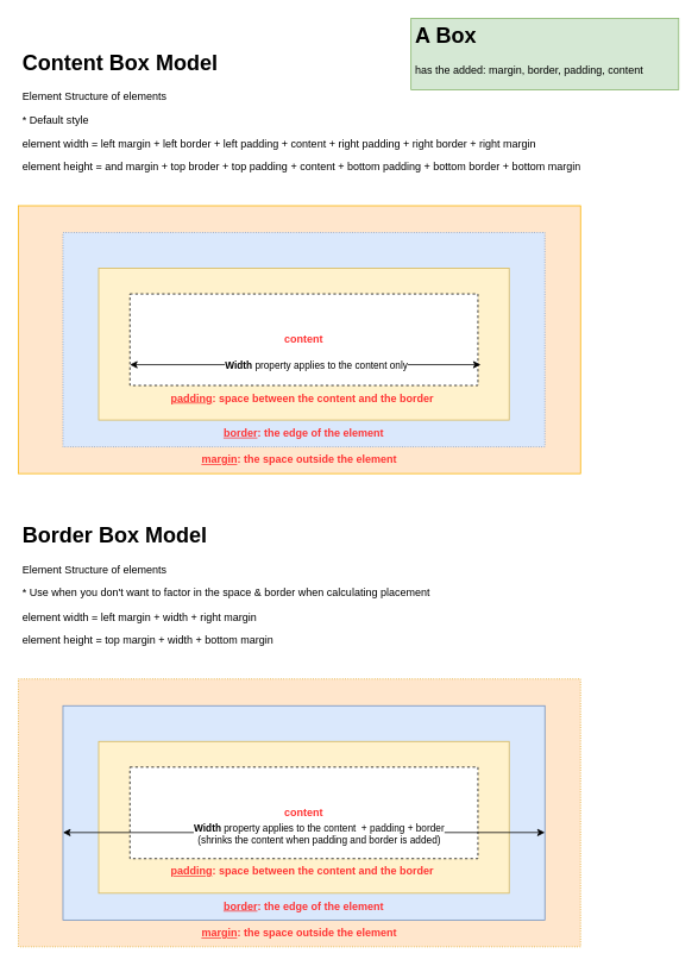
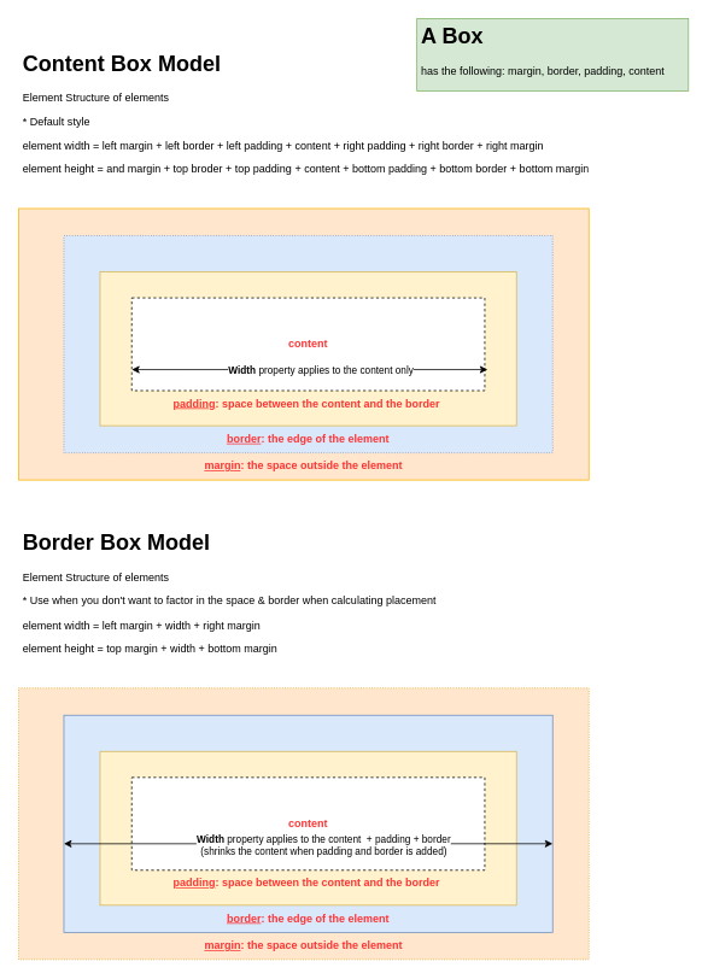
  <mxCell id="0" />
  <mxCell id="1" parent="0" />
  <mxCell id="2" value="" style="rounded=0;whiteSpace=wrap;html=1;fillColor=#ffe6cc;strokeColor=#FAB400;movable=0;resizable=0;rotatable=0;deletable=0;editable=0;connectable=0;" parent="1" vertex="1"><mxGeometry x="20" y="230" width="630" height="300" as="geometry" /></mxCell>
  <mxCell id="3" value="&lt;h1&gt;Content Box Model&lt;/h1&gt;&lt;p&gt;Element Structure of elements&lt;/p&gt;&lt;p&gt;* Default style&lt;/p&gt;&lt;p&gt;element width = left margin + left border + left padding + content + right padding + right border + right margin&lt;/p&gt;&lt;p&gt;element height = and margin + top broder + top padding + content + bottom padding + bottom border + bottom margin&lt;/p&gt;" style="text;html=1;strokeColor=none;fillColor=none;spacing=5;spacingTop=-20;whiteSpace=wrap;overflow=hidden;rounded=0;movable=0;resizable=0;rotatable=0;deletable=0;editable=0;connectable=0;" parent="1" vertex="1"><mxGeometry x="20" y="50" width="670" height="160" as="geometry" /></mxCell>
  <mxCell id="4" value="" style="rounded=0;whiteSpace=wrap;html=1;dashed=1;dashPattern=1 2;fillColor=#dae8fc;strokeColor=#6c8ebf;movable=0;resizable=0;rotatable=0;deletable=0;editable=0;connectable=0;" parent="1" vertex="1"><mxGeometry x="70" y="260" width="540" height="240" as="geometry" /></mxCell>
  <mxCell id="5" value="" style="rounded=0;whiteSpace=wrap;html=1;fillColor=#fff2cc;strokeColor=#d6b656;movable=0;resizable=0;rotatable=0;deletable=0;editable=0;connectable=0;" parent="1" vertex="1"><mxGeometry x="110" y="300" width="460" height="170" as="geometry" /></mxCell>
  <mxCell id="6" value="content" style="rounded=0;whiteSpace=wrap;html=1;dashed=1;fontStyle=1;fontColor=#FF3333;movable=0;resizable=0;rotatable=0;deletable=0;editable=0;connectable=0;" parent="1" vertex="1"><mxGeometry x="145" y="328.75" width="390" height="102.5" as="geometry" /></mxCell>
  <mxCell id="7" value="&lt;u&gt;padding&lt;/u&gt;: space between the content and the border&amp;nbsp;" style="text;html=1;strokeColor=none;fillColor=none;align=center;verticalAlign=middle;whiteSpace=wrap;rounded=0;dashed=1;dashPattern=1 2;fontStyle=1;fontColor=#FF3333;movable=0;resizable=0;rotatable=0;deletable=0;editable=0;connectable=0;" parent="1" vertex="1"><mxGeometry x="125" y="431.25" width="430" height="30" as="geometry" /></mxCell>
  <mxCell id="8" value="&lt;u&gt;border&lt;/u&gt;: the edge of the element" style="text;html=1;strokeColor=none;fillColor=none;align=center;verticalAlign=middle;whiteSpace=wrap;rounded=0;dashed=1;dashPattern=1 2;fontStyle=1;fontColor=#FF3333;movable=0;resizable=0;rotatable=0;deletable=0;editable=0;connectable=0;" parent="1" vertex="1"><mxGeometry x="180" y="470" width="320" height="30" as="geometry" /></mxCell>
  <mxCell id="9" value="&lt;u&gt;margin&lt;/u&gt;: the space outside the element" style="text;html=1;strokeColor=none;fillColor=none;align=center;verticalAlign=middle;whiteSpace=wrap;rounded=0;dashed=1;dashPattern=1 2;fontStyle=1;fontColor=#FF3333;movable=0;resizable=0;rotatable=0;deletable=0;editable=0;connectable=0;" parent="1" vertex="1"><mxGeometry x="210" y="500" width="250" height="30" as="geometry" /></mxCell>
  <mxCell id="10" value="" style="rounded=0;whiteSpace=wrap;html=1;dashed=1;dashPattern=1 2;fillColor=#ffe6cc;strokeColor=#d79b00;movable=0;resizable=0;rotatable=0;deletable=0;editable=0;connectable=0;" parent="1" vertex="1"><mxGeometry x="20" y="760" width="630" height="300" as="geometry" /></mxCell>
  <mxCell id="11" value="&lt;h1&gt;Border Box Model&lt;/h1&gt;&lt;p&gt;Element Structure of elements&lt;br&gt;&lt;/p&gt;&lt;p&gt;* Use when you don't want to factor in the space &amp;amp; border when calculating placement&lt;/p&gt;&lt;p&gt;element width = left margin + width + right margin&lt;/p&gt;&lt;p&gt;element height = top margin + width + bottom margin&lt;/p&gt;" style="text;html=1;strokeColor=none;fillColor=none;spacing=5;spacingTop=-20;whiteSpace=wrap;overflow=hidden;rounded=0;movable=0;resizable=0;rotatable=0;deletable=0;editable=0;connectable=0;" parent="1" vertex="1"><mxGeometry x="20" y="580" width="640" height="160" as="geometry" /></mxCell>
  <mxCell id="12" value="" style="rounded=0;whiteSpace=wrap;html=1;fillColor=#dae8fc;strokeColor=#6c8ebf;movable=0;resizable=0;rotatable=0;deletable=0;editable=0;connectable=0;" parent="1" vertex="1"><mxGeometry x="70" y="790" width="540" height="240" as="geometry" /></mxCell>
  <mxCell id="13" value="" style="rounded=0;whiteSpace=wrap;html=1;fillColor=#fff2cc;strokeColor=#d6b656;movable=0;resizable=0;rotatable=0;deletable=0;editable=0;connectable=0;" parent="1" vertex="1"><mxGeometry x="110" y="830" width="460" height="170" as="geometry" /></mxCell>
  <mxCell id="14" value="content" style="rounded=0;whiteSpace=wrap;html=1;dashed=1;fontStyle=1;fontColor=#FF3333;movable=0;resizable=0;rotatable=0;deletable=0;editable=0;connectable=0;" parent="1" vertex="1"><mxGeometry x="145" y="858.75" width="390" height="102.5" as="geometry" /></mxCell>
  <mxCell id="15" value="&lt;u&gt;padding&lt;/u&gt;: space between the content and the border&amp;nbsp;" style="text;html=1;strokeColor=none;fillColor=none;align=center;verticalAlign=middle;whiteSpace=wrap;rounded=0;dashed=1;dashPattern=1 2;fontStyle=1;fontColor=#FF3333;movable=0;resizable=0;rotatable=0;deletable=0;editable=0;connectable=0;" parent="1" vertex="1"><mxGeometry x="125" y="961.25" width="430" height="30" as="geometry" /></mxCell>
  <mxCell id="16" value="&lt;u&gt;border&lt;/u&gt;: the edge of the element" style="text;html=1;strokeColor=none;fillColor=none;align=center;verticalAlign=middle;whiteSpace=wrap;rounded=0;dashed=1;dashPattern=1 2;fontStyle=1;fontColor=#FF3333;movable=0;resizable=0;rotatable=0;deletable=0;editable=0;connectable=0;" parent="1" vertex="1"><mxGeometry x="180" y="1000" width="320" height="30" as="geometry" /></mxCell>
  <mxCell id="17" value="&lt;u&gt;margin&lt;/u&gt;: the space outside the element" style="text;html=1;strokeColor=none;fillColor=none;align=center;verticalAlign=middle;whiteSpace=wrap;rounded=0;dashed=1;dashPattern=1 2;fontStyle=1;fontColor=#FF3333;movable=0;resizable=0;rotatable=0;deletable=0;editable=0;connectable=0;" parent="1" vertex="1"><mxGeometry x="210" y="1030" width="250" height="30" as="geometry" /></mxCell>
  <mxCell id="18" value="" style="endArrow=classic;startArrow=classic;html=1;entryX=1.008;entryY=0.89;entryDx=0;entryDy=0;entryPerimeter=0;movable=0;resizable=0;rotatable=0;deletable=0;editable=0;connectable=0;" parent="1" edge="1"><mxGeometry width="50" height="50" relative="1" as="geometry"><mxPoint x="145" y="408" as="sourcePoint" /><mxPoint x="538.12" y="407.975" as="targetPoint" /></mxGeometry></mxCell>
  <mxCell id="19" value="&lt;b&gt;Width &lt;/b&gt;property applies to the content only" style="edgeLabel;html=1;align=center;verticalAlign=middle;resizable=0;points=[];movable=0;rotatable=0;deletable=0;editable=0;connectable=0;" parent="18" vertex="1" connectable="0"><mxGeometry x="0.058" y="-1" relative="1" as="geometry"><mxPoint as="offset" /></mxGeometry></mxCell>
  <mxCell id="20" value="" style="endArrow=classic;startArrow=classic;html=1;movable=0;resizable=0;rotatable=0;deletable=0;editable=0;connectable=0;" parent="1" edge="1"><mxGeometry width="50" height="50" relative="1" as="geometry"><mxPoint x="70" y="932.03" as="sourcePoint" /><mxPoint x="610" y="932" as="targetPoint" /></mxGeometry></mxCell>
  <mxCell id="21" value="&lt;b&gt;Width &lt;/b&gt;property applies to the content&amp;nbsp; + padding + border &lt;br&gt;(shrinks the content&amp;nbsp;when padding and border is added)" style="edgeLabel;html=1;align=center;verticalAlign=middle;resizable=0;points=[];movable=0;rotatable=0;deletable=0;editable=0;connectable=0;" parent="20" vertex="1" connectable="0"><mxGeometry x="0.058" y="-1" relative="1" as="geometry"><mxPoint as="offset" /></mxGeometry></mxCell>
- <mxCell id="22" value="&lt;h1&gt;A Box&lt;/h1&gt;&lt;p&gt;has the added: margin, border, padding, content&lt;/p&gt;" style="text;html=1;strokeColor=#82b366;fillColor=#d5e8d4;spacing=5;spacingTop=-20;whiteSpace=wrap;overflow=hidden;rounded=0;movable=0;resizable=0;rotatable=0;deletable=0;editable=0;connectable=0;" parent="1" vertex="1"><mxGeometry x="460" y="20" width="300" height="80" as="geometry" /></mxCell>
+ <mxCell id="22" value="&lt;h1&gt;A Box&lt;/h1&gt;&lt;p&gt;has the following: margin, border, padding, content&lt;/p&gt;" style="text;html=1;strokeColor=#82b366;fillColor=#d5e8d4;spacing=5;spacingTop=-20;whiteSpace=wrap;overflow=hidden;rounded=0;movable=0;resizable=0;rotatable=0;deletable=0;editable=0;connectable=0;" parent="1" vertex="1"><mxGeometry x="460" y="20" width="300" height="80" as="geometry" /></mxCell>
